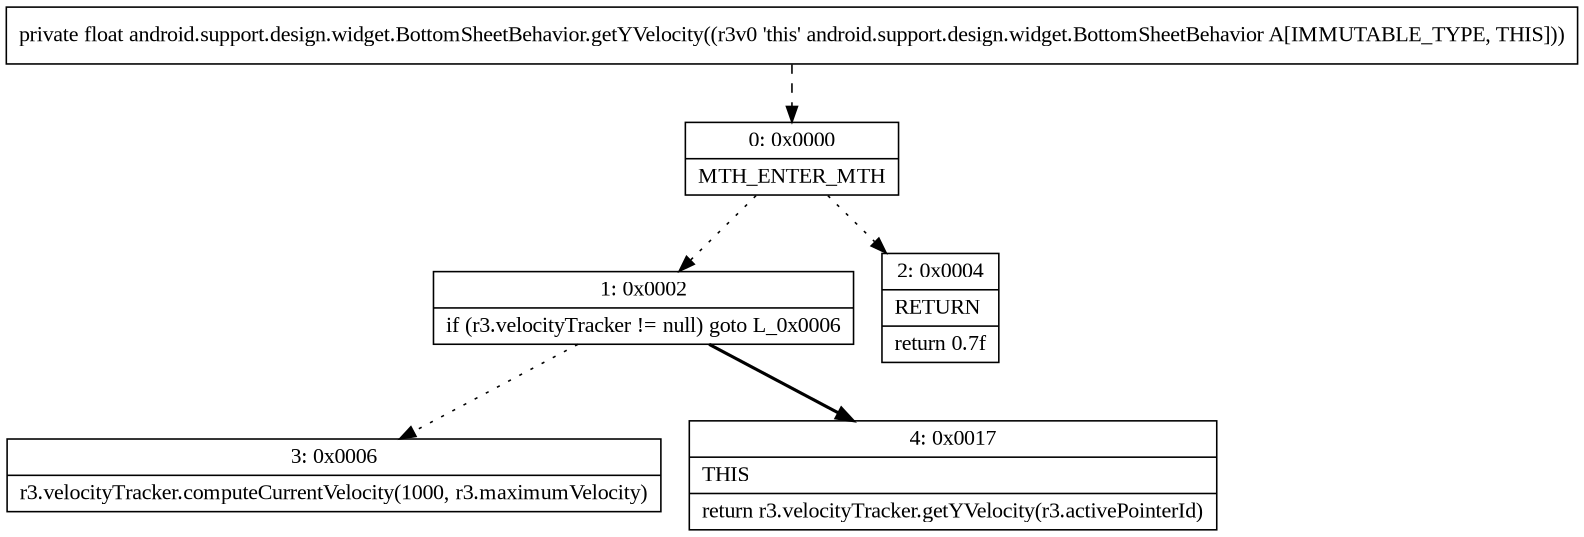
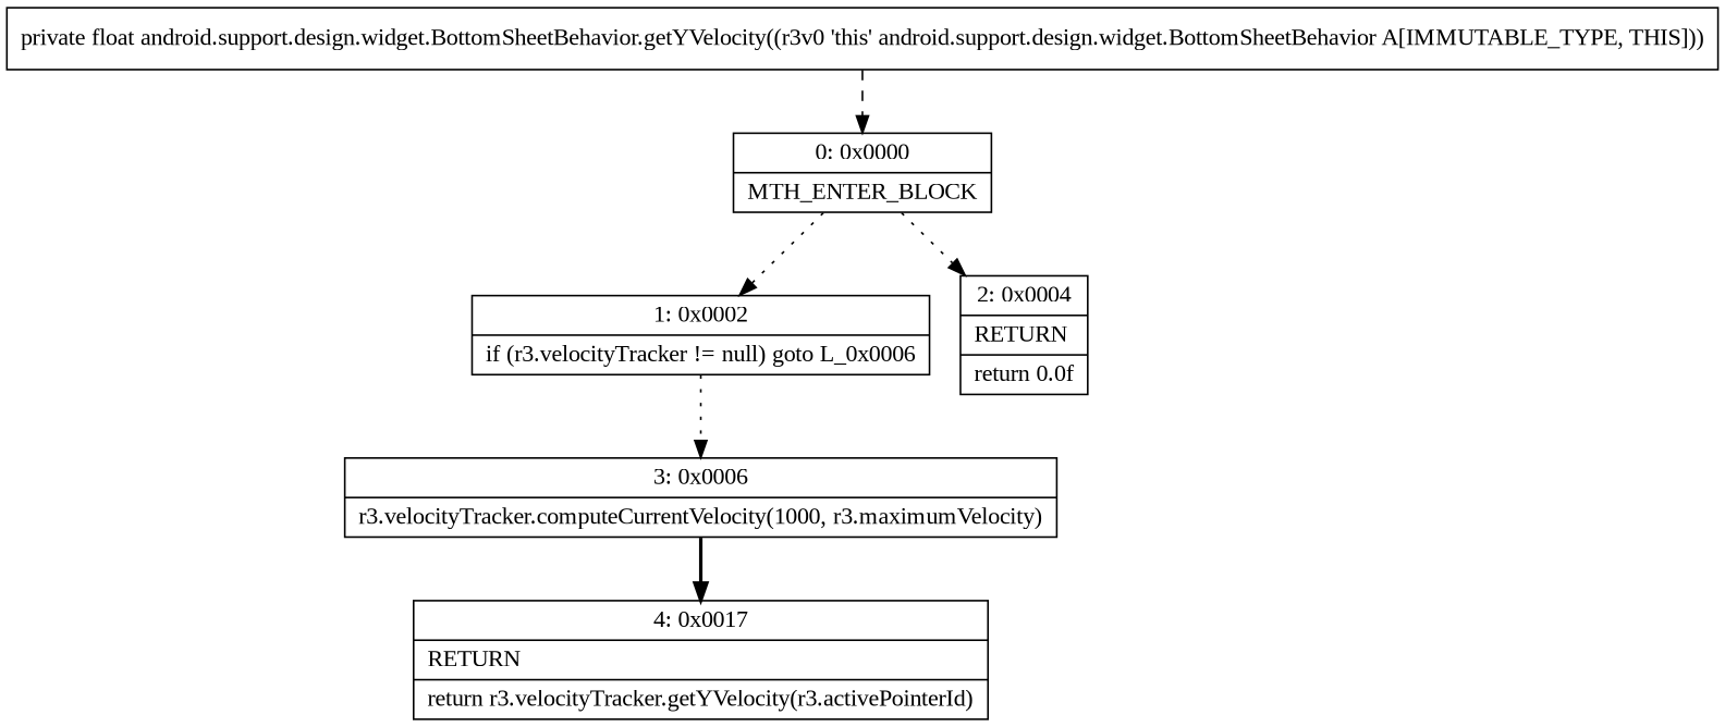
  digraph {
    fontname="Liberation Serif"
    node [fontname="Liberation Serif" shape=record]
    edge [fontname="Liberation Serif" style=dotted]
-   n1 [label="{0\:\ 0x0000|MTH_ENTER_MTH\l}"]
+   n1 [label="{0\:\ 0x0000|MTH_ENTER_BLOCK\l}"]
    n2 [label="{1\:\ 0x0002|if (r3.velocityTracker != null) goto L_0x0006\l}"]
-   n3 [label="{2\:\ 0x0004|RETURN\l|return 0.7f\l}"]
+   n3 [label="{2\:\ 0x0004|RETURN\l|return 0.0f\l}"]
    n4 [label="{3\:\ 0x0006|r3.velocityTracker.computeCurrentVelocity(1000, r3.maximumVelocity)\l}"]
-   n5 [label="{4\:\ 0x0017|THIS\l|return r3.velocityTracker.getYVelocity(r3.activePointerId)\l}"]
+   n5 [label="{4\:\ 0x0017|RETURN\l|return r3.velocityTracker.getYVelocity(r3.activePointerId)\l}"]
    n6 [label="{private float android.support.design.widget.BottomSheetBehavior.getYVelocity((r3v0 'this' android.support.design.widget.BottomSheetBehavior A[IMMUTABLE_TYPE, THIS])) }"]
    n1 -> n2
    n1 -> n3
    n2 -> n4
-   n2 -> n5 [style=bold]
+   n4 -> n5 [style=bold]
    n6 -> n1 [style=dashed]
  }
